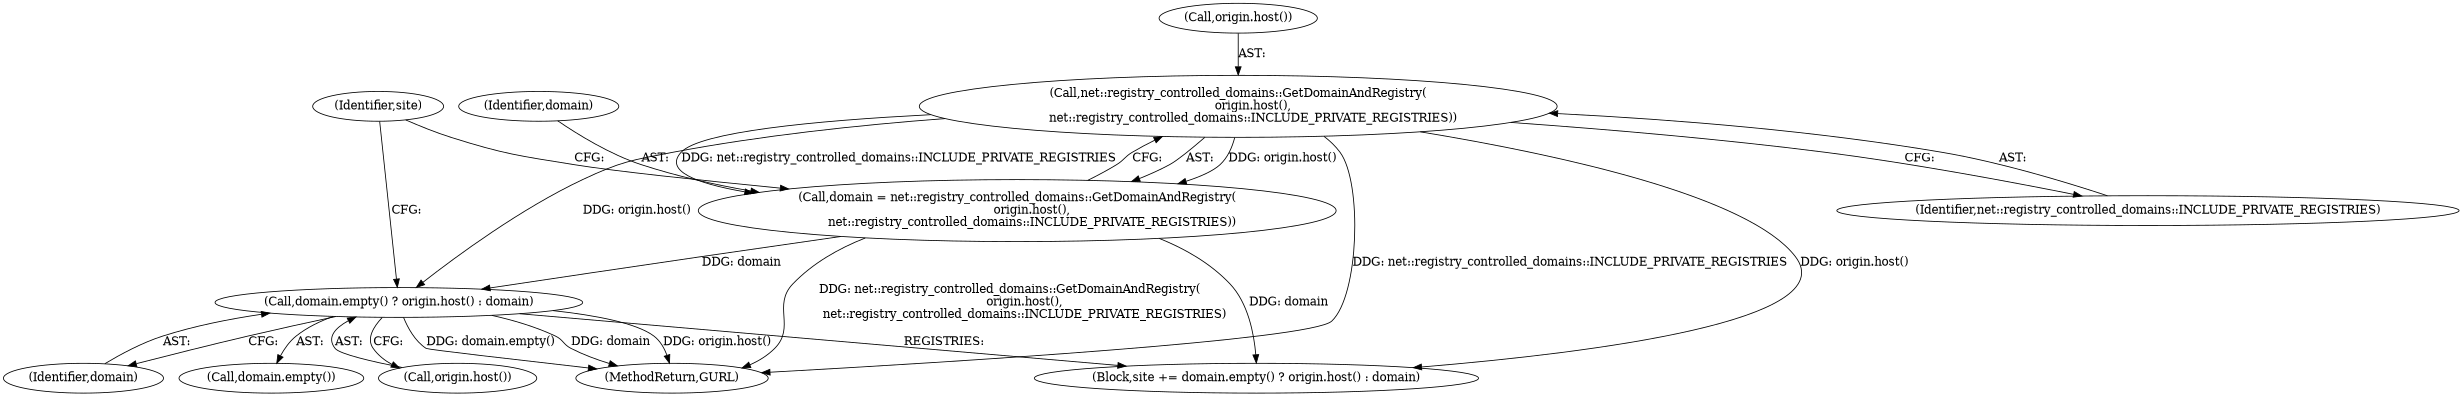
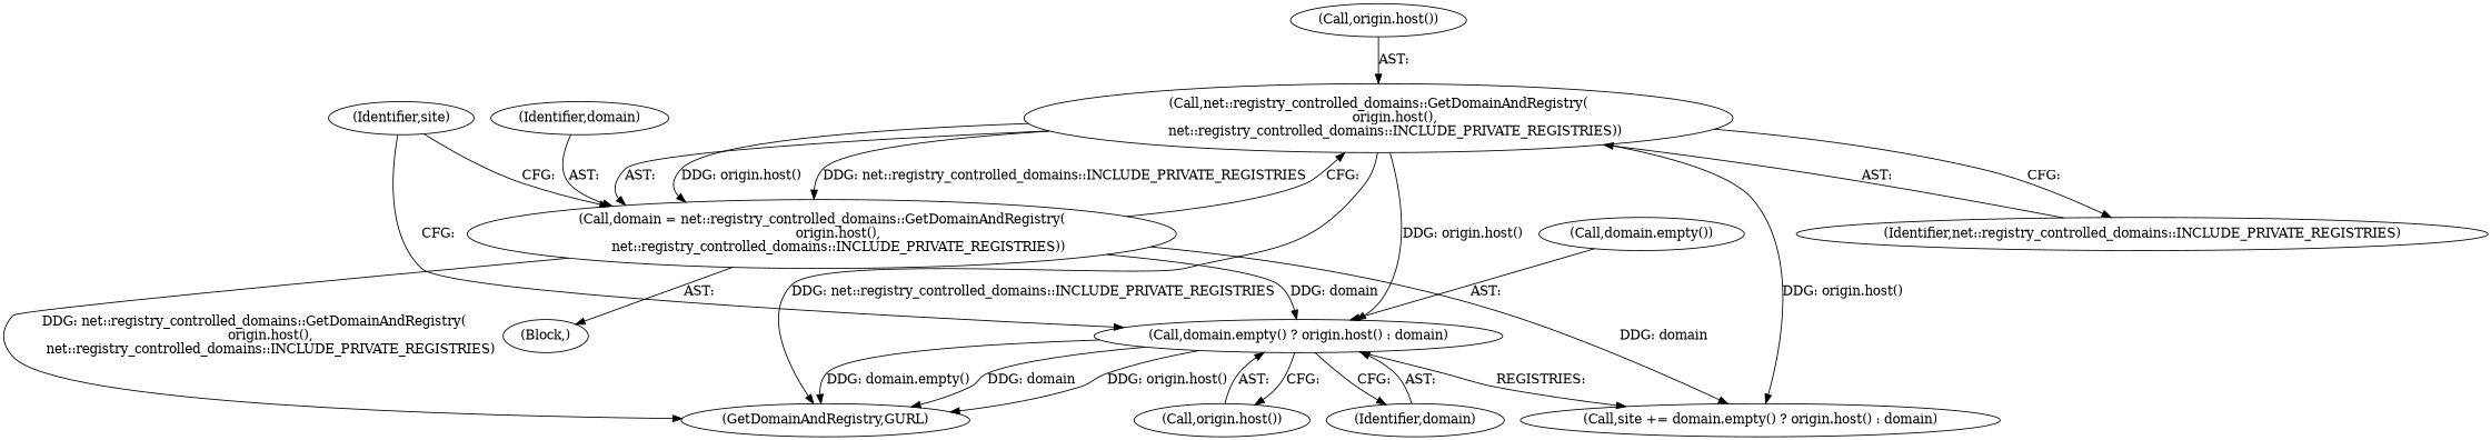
  digraph {
    n1 [label="(Call,domain.empty() ? origin.host() : domain)"]
    n2 [label="(Call,origin.host())"]
-   n3 [label="(Block,site += domain.empty() ? origin.host() : domain)"]
-   n4 [label="(MethodReturn,GURL)"]
+   n3 [label="(Call,site += domain.empty() ? origin.host() : domain)"]
+   n4 [label="(GetDomainAndRegistry,GURL)"]
    n5 [label="(Identifier,domain)"]
    n6 [label="(Call,net::registry_controlled_domains::GetDomainAndRegistry(\n        origin.host(),\n        net::registry_controlled_domains::INCLUDE_PRIVATE_REGISTRIES))"]
    n7 [label="(Call,domain = net::registry_controlled_domains::GetDomainAndRegistry(\n        origin.host(),\n        net::registry_controlled_domains::INCLUDE_PRIVATE_REGISTRIES))"]
    n8 [label="(Identifier,net::registry_controlled_domains::INCLUDE_PRIVATE_REGISTRIES)"]
+   n9 [label="(Block,)"]
    n10 [label="(Identifier,site)"]
    n11 [label="(Call,origin.host())"]
    n12 [label="(Call,domain.empty())"]
    n13 [label="(Identifier,domain)"]
    n1 -> n2 [label="CFG: "]
    n1 -> n3 [label="REGISTRIES: "]
    n1 -> n4 [label="DDG: origin.host()"]
    n1 -> n4 [label="DDG: domain.empty()"]
    n1 -> n4 [label="DDG: domain"]
    n1 -> n5 [label="CFG: "]
    n2 -> n1 [label="AST: "]
    n5 -> n1 [label="AST: "]
    n6 -> n1 [label="DDG: origin.host()"]
    n6 -> n3 [label="DDG: origin.host()"]
    n6 -> n4 [label="DDG: net::registry_controlled_domains::INCLUDE_PRIVATE_REGISTRIES"]
    n6 -> n7 [label="AST: "]
    n6 -> n7 [label="DDG: origin.host()"]
    n6 -> n7 [label="DDG: net::registry_controlled_domains::INCLUDE_PRIVATE_REGISTRIES"]
    n6 -> n8 [label="CFG: "]
    n7 -> n1 [label="DDG: domain"]
    n7 -> n3 [label="DDG: domain"]
    n7 -> n4 [label="DDG: net::registry_controlled_domains::GetDomainAndRegistry(\n        origin.host(),\n        net::registry_controlled_domains::INCLUDE_PRIVATE_REGISTRIES)"]
    n7 -> n6 [label="CFG: "]
+   n7 -> n9 [label="AST: "]
    n8 -> n6 [label="AST: "]
    n10 -> n1 [label="CFG: "]
    n10 -> n7 [label="CFG: "]
    n11 -> n6 [label="AST: "]
-   n1 -> n12 [label="AST: "]
+   n12 -> n1 [label="AST: "]
    n13 -> n7 [label="AST: "]
  }
